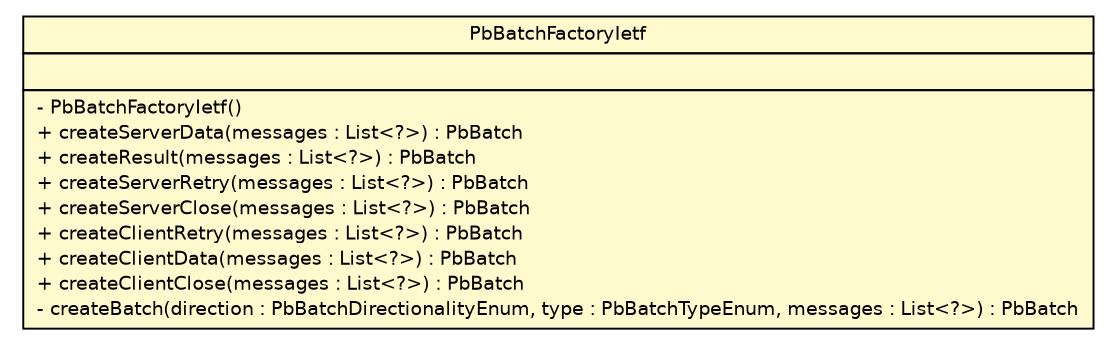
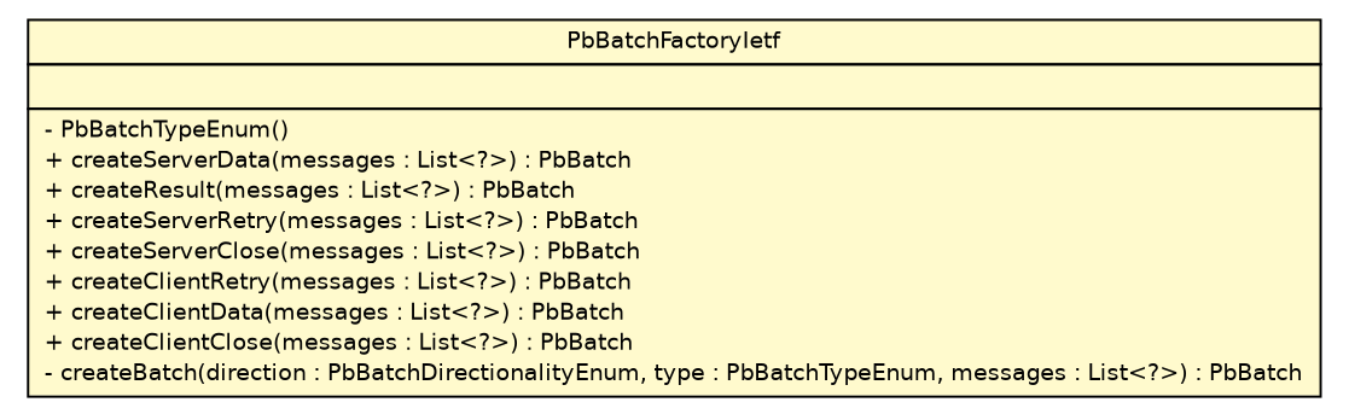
  digraph {
    nodesep=0.25
    ranksep=0.5
    rankdir=LR
    fontname="DejaVu Sans"
-   n1 [fontcolor=black fontname="DejaVu Sans" fontsize=10.0 label=<<table title="org.ietf.nea.pb.batch.PbBatchFactoryIetf" border="0" cellborder="1" cellspacing="0" cellpadding="2" port="p" bgcolor="lemonChiffon" href="./PbBatchFactoryIetf.html"> 		<tr><td><table border="0" cellspacing="0" cellpadding="1"> <tr><td align="center" balign="center"> PbBatchFactoryIetf </td></tr> 		</table></td></tr> 		<tr><td><table border="0" cellspacing="0" cellpadding="1"> <tr><td align="left" balign="left">  </td></tr> 		</table></td></tr> 		<tr><td><table border="0" cellspacing="0" cellpadding="1"> <tr><td align="left" balign="left"> - PbBatchFactoryIetf() </td></tr> <tr><td align="left" balign="left"> + createServerData(messages : List&lt;?&gt;) : PbBatch </td></tr> <tr><td align="left" balign="left"> + createResult(messages : List&lt;?&gt;) : PbBatch </td></tr> <tr><td align="left" balign="left"> + createServerRetry(messages : List&lt;?&gt;) : PbBatch </td></tr> <tr><td align="left" balign="left"> + createServerClose(messages : List&lt;?&gt;) : PbBatch </td></tr> <tr><td align="left" balign="left"> + createClientRetry(messages : List&lt;?&gt;) : PbBatch </td></tr> <tr><td align="left" balign="left"> + createClientData(messages : List&lt;?&gt;) : PbBatch </td></tr> <tr><td align="left" balign="left"> + createClientClose(messages : List&lt;?&gt;) : PbBatch </td></tr> <tr><td align="left" balign="left"> - createBatch(direction : PbBatchDirectionalityEnum, type : PbBatchTypeEnum, messages : List&lt;?&gt;) : PbBatch </td></tr> 		</table></td></tr> 		</table>> shape=plaintext]
+   n1 [fontcolor=black fontname="DejaVu Sans" fontsize=10.0 label=<<table title="org.ietf.nea.pb.batch.PbBatchFactoryIetf" border="0" cellborder="1" cellspacing="0" cellpadding="2" port="p" bgcolor="lemonChiffon" href="./PbBatchFactoryIetf.html"> 		<tr><td><table border="0" cellspacing="0" cellpadding="1"> <tr><td align="center" balign="center"> PbBatchFactoryIetf </td></tr> 		</table></td></tr> 		<tr><td><table border="0" cellspacing="0" cellpadding="1"> <tr><td align="left" balign="left">  </td></tr> 		</table></td></tr> 		<tr><td><table border="0" cellspacing="0" cellpadding="1"> <tr><td align="left" balign="left"> - PbBatchTypeEnum() </td></tr> <tr><td align="left" balign="left"> + createServerData(messages : List&lt;?&gt;) : PbBatch </td></tr> <tr><td align="left" balign="left"> + createResult(messages : List&lt;?&gt;) : PbBatch </td></tr> <tr><td align="left" balign="left"> + createServerRetry(messages : List&lt;?&gt;) : PbBatch </td></tr> <tr><td align="left" balign="left"> + createServerClose(messages : List&lt;?&gt;) : PbBatch </td></tr> <tr><td align="left" balign="left"> + createClientRetry(messages : List&lt;?&gt;) : PbBatch </td></tr> <tr><td align="left" balign="left"> + createClientData(messages : List&lt;?&gt;) : PbBatch </td></tr> <tr><td align="left" balign="left"> + createClientClose(messages : List&lt;?&gt;) : PbBatch </td></tr> <tr><td align="left" balign="left"> - createBatch(direction : PbBatchDirectionalityEnum, type : PbBatchTypeEnum, messages : List&lt;?&gt;) : PbBatch </td></tr> 		</table></td></tr> 		</table>> shape=plaintext]
  }
